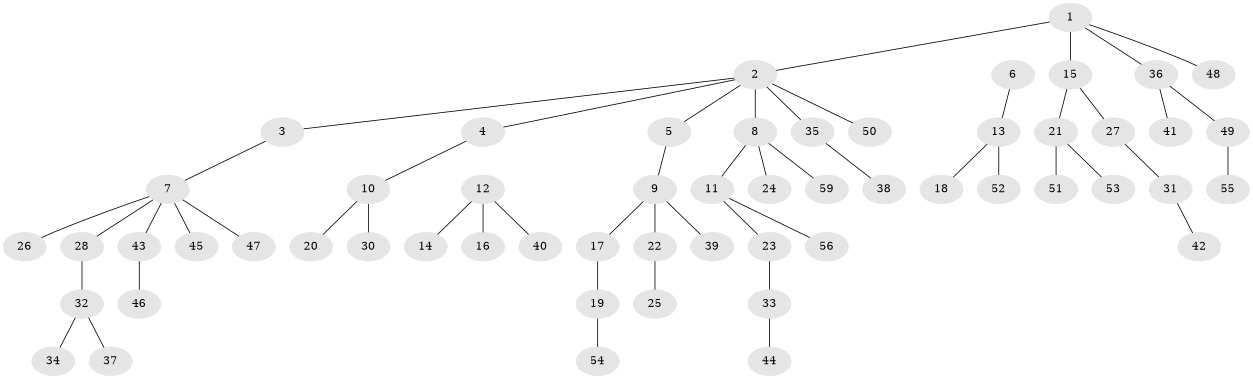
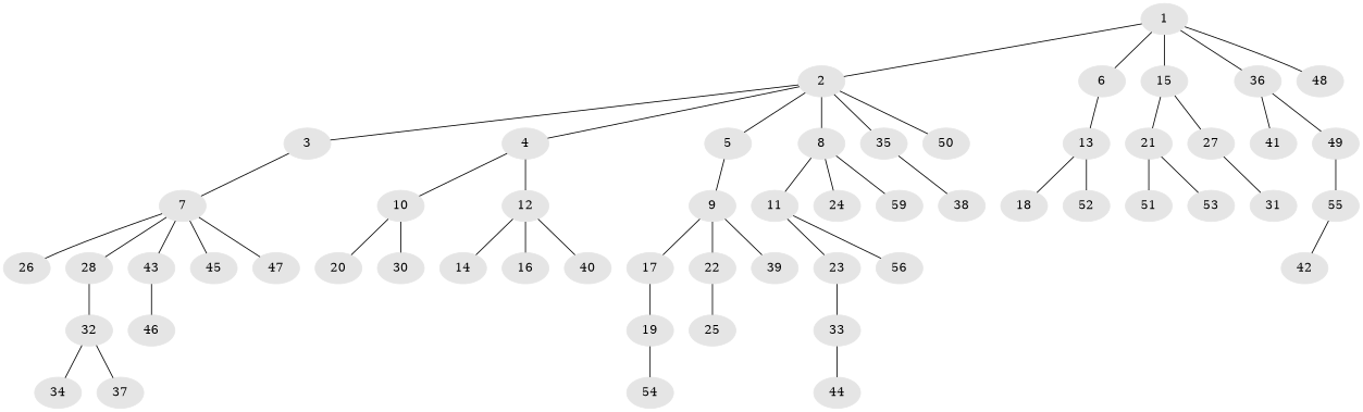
  graph {
    node [color=gray90 style=filled]
    1
    2
    6
    15
    36
    48
    3
    4
    5
    8
    35
    50
    13
    21
    27
    41
    49
    7
    10
    12
    9
    11
    24
    n24 [label=59]
    38
    26
    28
    43
    45
    47
    20
    30
    14
    16
    40
    17
    22
    39
    18
    52
    32
    46
    23
    56
    19
    25
    33
    51
    53
    31
    54
    44
    42
    34
    37
    55
    1 -- 2
+   1 -- 6
    1 -- 15
    1 -- 36
    1 -- 48
    2 -- 3
    2 -- 4
    2 -- 5
    2 -- 8
    2 -- 35
    2 -- 50
    6 -- 13
    15 -- 21
    15 -- 27
    36 -- 41
    36 -- 49
    3 -- 7
    4 -- 10
+   4 -- 12
    5 -- 9
    8 -- 11
    8 -- 24
    8 -- n24
    35 -- 38
    13 -- 18
    13 -- 52
    21 -- 51
    21 -- 53
    27 -- 31
    49 -- 55
    7 -- 26
    7 -- 28
    7 -- 43
    7 -- 45
    7 -- 47
    10 -- 20
    10 -- 30
    12 -- 14
    12 -- 16
    12 -- 40
    9 -- 17
    9 -- 22
    9 -- 39
    11 -- 23
    11 -- 56
    28 -- 32
    43 -- 46
    17 -- 19
    22 -- 25
    32 -- 34
    32 -- 37
    23 -- 33
    19 -- 54
    33 -- 44
-   31 -- 42
+   55 -- 42
  }
